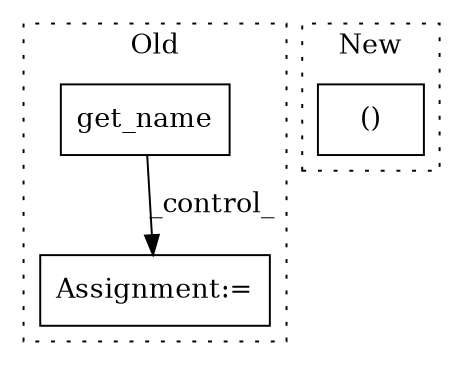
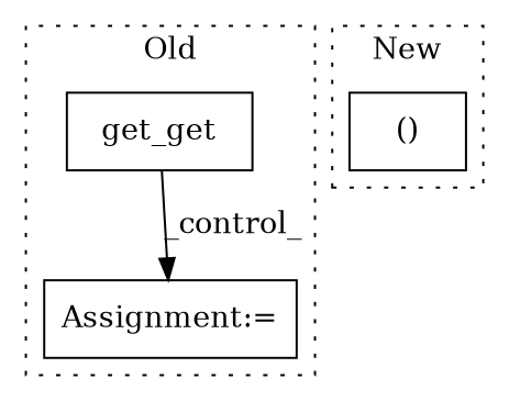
  digraph {
    node [shape=box]
-   n1 [a=32 l=10 label=get_name s=85572]
+   n1 [a=32 l=10 label=get_get s=85572]
    n2 [a=7 l=1 label="Assignment:=" s=85623]
    n3 [a=106 l=32 label="()" s=85871]
    subgraph cluster_1 {
      label=Old
      style=dotted
      n1
      n2
    }
    subgraph cluster_2 {
      label=New
      style=dotted
      n3
    }
    n1 -> n2 [label=_control_]
  }
